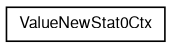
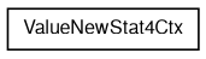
  digraph {
    rankdir=LR
-   n1 [color=black fillcolor=white fontname=FreeSans fontsize=10 height=0.2 label=ValueNewStat0Ctx shape=record style=filled width=0.4]
+   n1 [color=black fillcolor=white fontname=FreeSans fontsize=10 height=0.2 label=ValueNewStat4Ctx shape=record style=filled width=0.4]
  }
